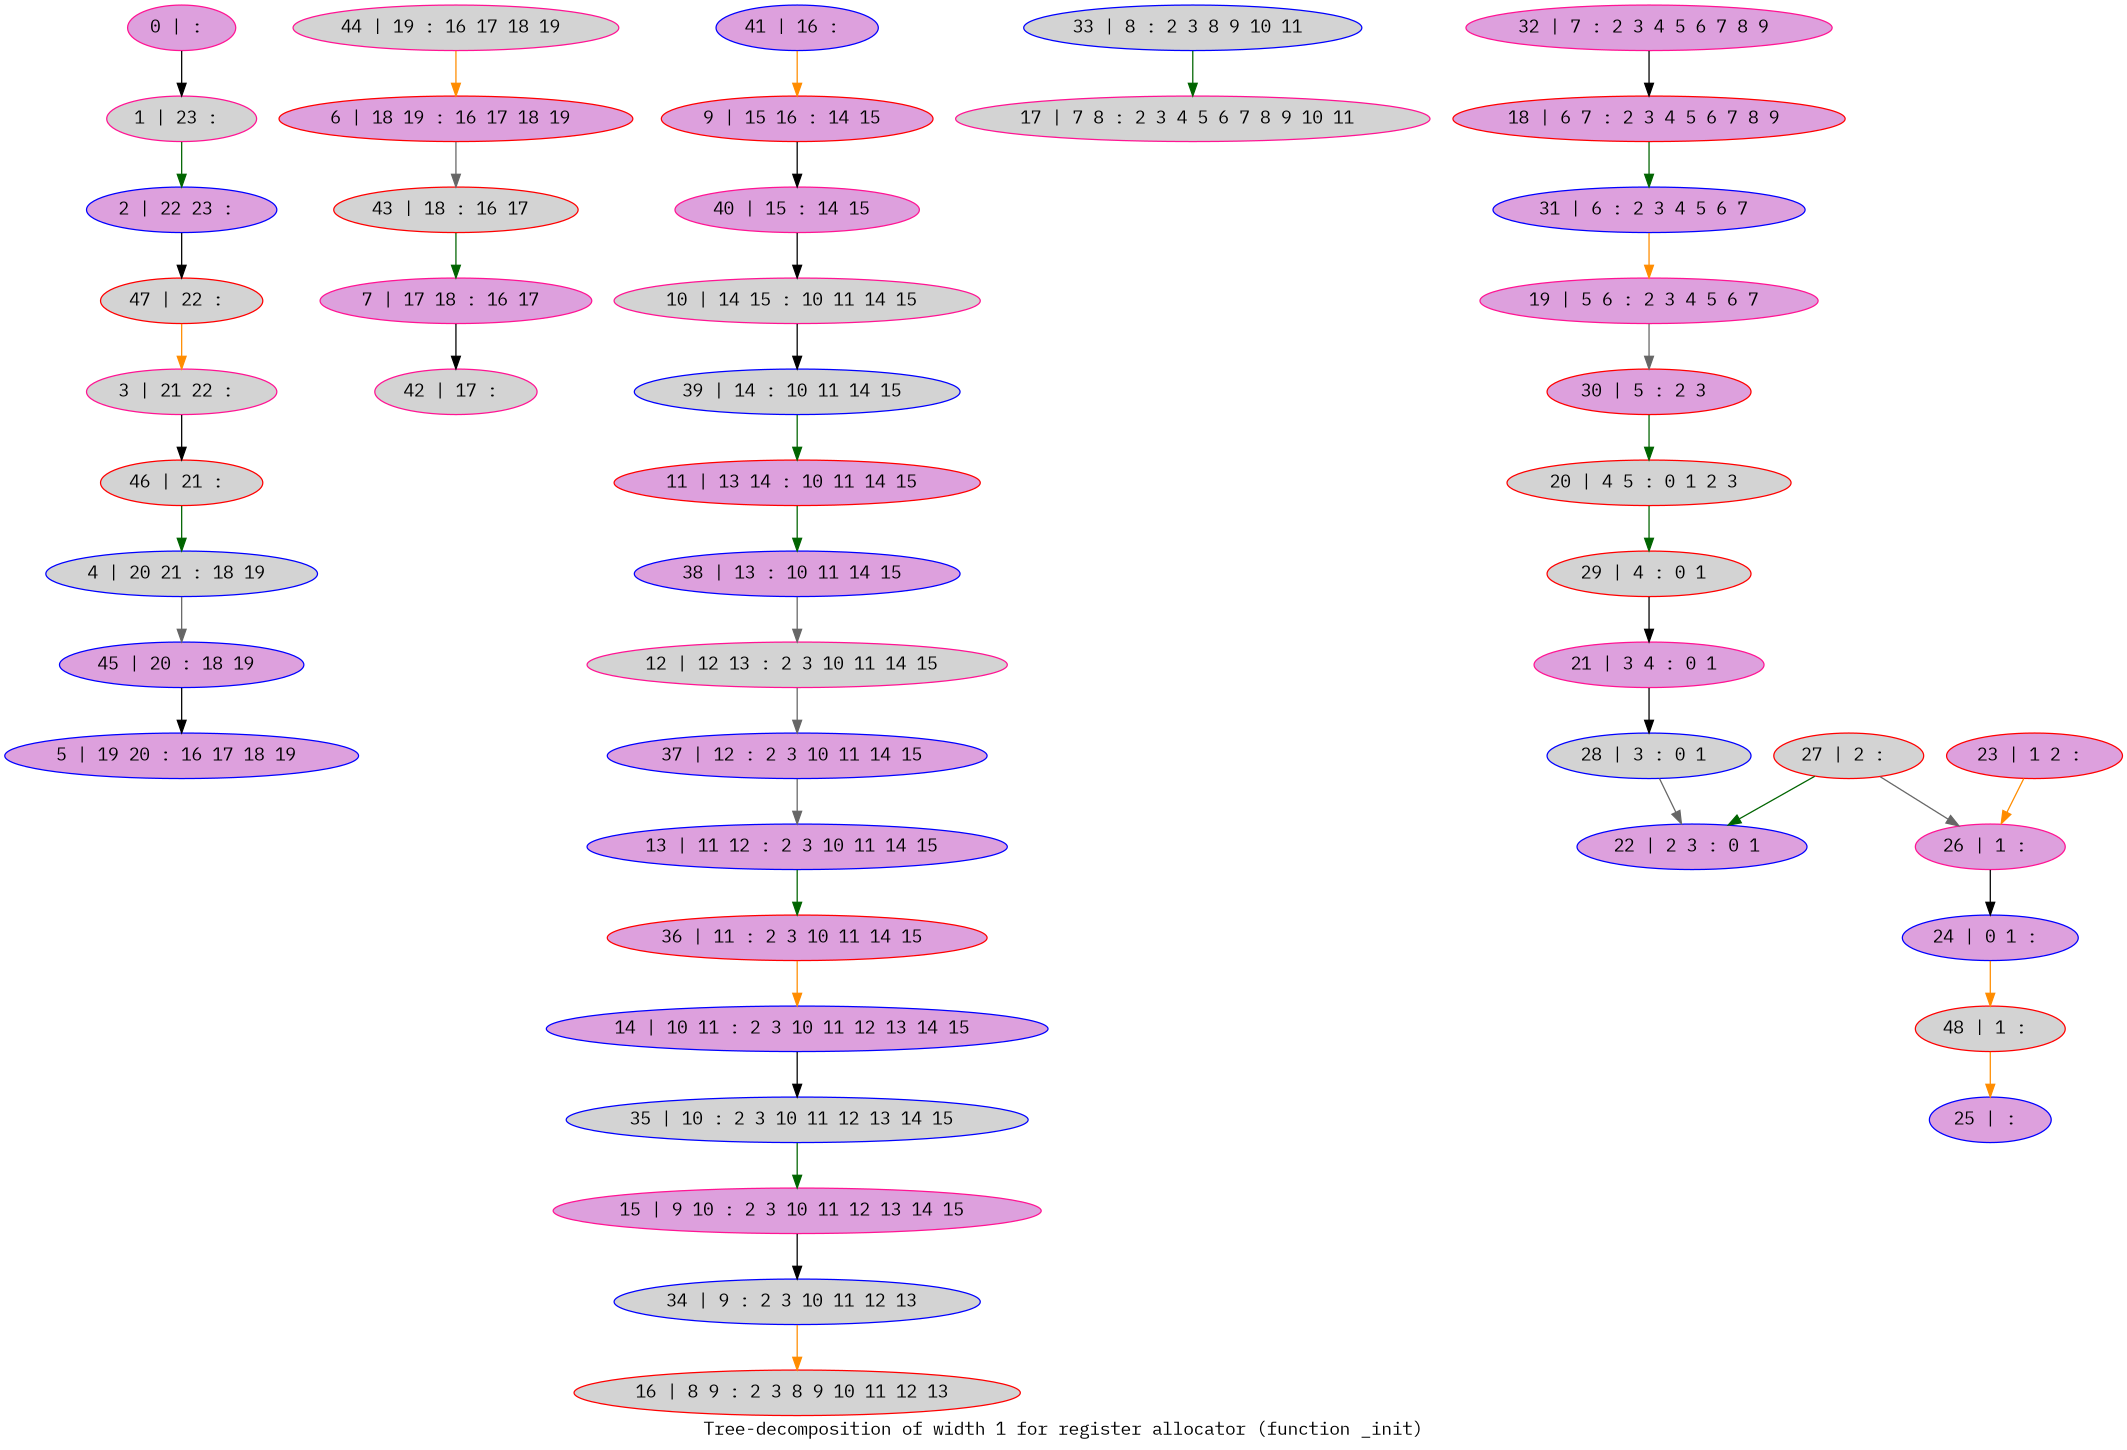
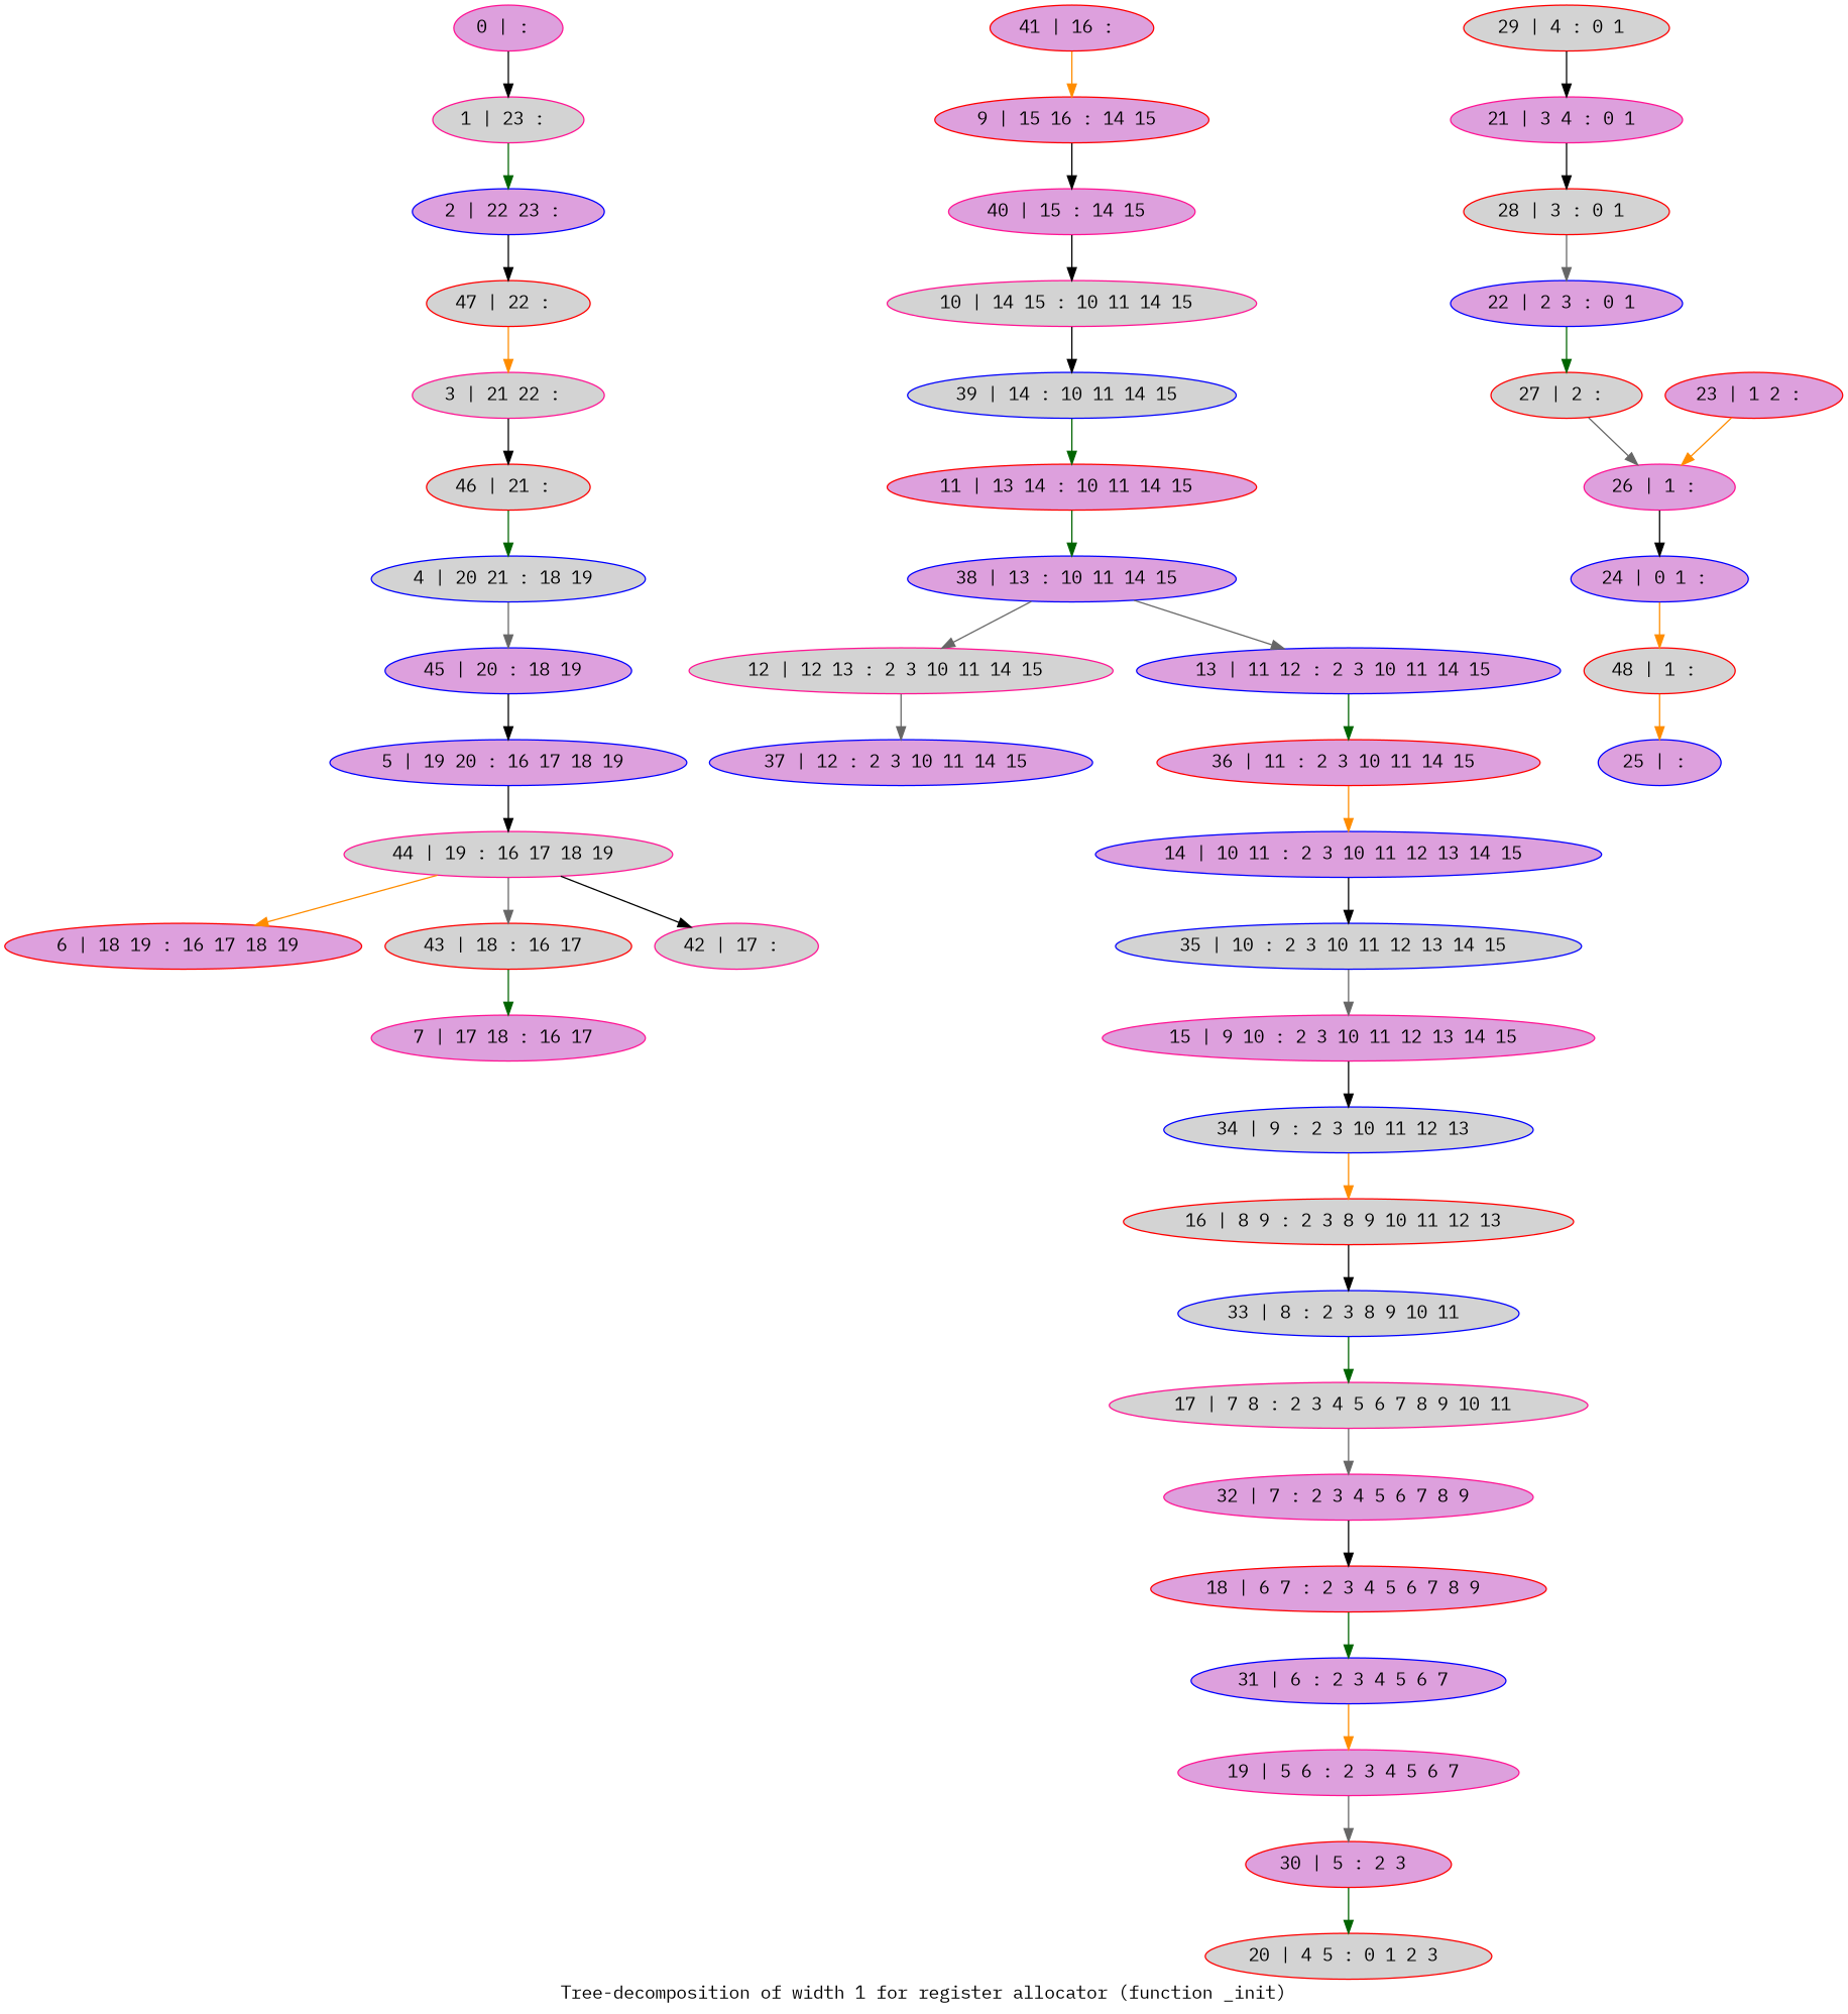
  digraph {
    fontname="IBM Plex Mono"
    label="Tree-decomposition of width 1 for register allocator (function _init)"
    node [color=blue fillcolor=plum fontname="IBM Plex Mono" style=filled]
    edge [color=black fontname="IBM Plex Mono"]
    n1 [color=deeppink label="0 | : "]
    n2 [color=deeppink fillcolor=lightgrey label="1 | 23 : "]
    n3 [label="2 | 22 23 : "]
    n4 [color=red fillcolor=lightgrey label="47 | 22 : "]
    n5 [color=deeppink fillcolor=lightgrey label="3 | 21 22 : "]
    n6 [color=red fillcolor=lightgrey label="46 | 21 : "]
    n7 [fillcolor=lightgrey label="4 | 20 21 : 18 19 "]
    n8 [label="45 | 20 : 18 19 "]
    n9 [label="5 | 19 20 : 16 17 18 19 "]
    n10 [color=deeppink fillcolor=lightgrey label="44 | 19 : 16 17 18 19 "]
    n11 [color=red label="6 | 18 19 : 16 17 18 19 "]
    n12 [color=red fillcolor=lightgrey label="43 | 18 : 16 17 "]
    n13 [color=deeppink label="7 | 17 18 : 16 17 "]
    n14 [color=deeppink fillcolor=lightgrey label="42 | 17 : "]
-   n15 [label="41 | 16 : "]
+   n15 [color=red label="41 | 16 : "]
    n16 [color=red label="9 | 15 16 : 14 15 "]
    n17 [color=deeppink label="40 | 15 : 14 15 "]
    n18 [color=deeppink fillcolor=lightgrey label="10 | 14 15 : 10 11 14 15 "]
    n19 [fillcolor=lightgrey label="39 | 14 : 10 11 14 15 "]
    n20 [color=red label="11 | 13 14 : 10 11 14 15 "]
    n21 [label="38 | 13 : 10 11 14 15 "]
    n22 [color=deeppink fillcolor=lightgrey label="12 | 12 13 : 2 3 10 11 14 15 "]
    n23 [label="37 | 12 : 2 3 10 11 14 15 "]
    n24 [label="13 | 11 12 : 2 3 10 11 14 15 "]
    n25 [color=red label="36 | 11 : 2 3 10 11 14 15 "]
    n26 [label="14 | 10 11 : 2 3 10 11 12 13 14 15 "]
    n27 [fillcolor=lightgrey label="35 | 10 : 2 3 10 11 12 13 14 15 "]
    n28 [color=deeppink label="15 | 9 10 : 2 3 10 11 12 13 14 15 "]
    n29 [fillcolor=lightgrey label="34 | 9 : 2 3 10 11 12 13 "]
    n30 [color=red fillcolor=lightgrey label="16 | 8 9 : 2 3 8 9 10 11 12 13 "]
    n31 [fillcolor=lightgrey label="33 | 8 : 2 3 8 9 10 11 "]
    n32 [color=deeppink fillcolor=lightgrey label="17 | 7 8 : 2 3 4 5 6 7 8 9 10 11 "]
    n33 [color=deeppink label="32 | 7 : 2 3 4 5 6 7 8 9 "]
    n34 [color=red label="18 | 6 7 : 2 3 4 5 6 7 8 9 "]
    n35 [label="31 | 6 : 2 3 4 5 6 7 "]
    n36 [color=deeppink label="19 | 5 6 : 2 3 4 5 6 7 "]
    n37 [color=red label="30 | 5 : 2 3 "]
    n38 [color=red fillcolor=lightgrey label="20 | 4 5 : 0 1 2 3 "]
    n39 [color=red fillcolor=lightgrey label="29 | 4 : 0 1 "]
    n40 [color=deeppink label="21 | 3 4 : 0 1 "]
-   n41 [fillcolor=lightgrey label="28 | 3 : 0 1 "]
+   n41 [color=red fillcolor=lightgrey label="28 | 3 : 0 1 "]
    n42 [label="22 | 2 3 : 0 1 "]
    n43 [color=red fillcolor=lightgrey label="27 | 2 : "]
    n44 [color=deeppink label="26 | 1 : "]
    n45 [color=red label="23 | 1 2 : "]
    n46 [label="24 | 0 1 : "]
    n47 [color=red fillcolor=lightgrey label="48 | 1 : "]
    n48 [label="25 | : "]
    n1 -> n2
    n2 -> n3 [color=darkgreen]
    n3 -> n4
    n4 -> n5 [color=darkorange]
    n5 -> n6
    n6 -> n7 [color=darkgreen]
    n7 -> n8 [color=gray40]
    n8 -> n9
+   n9 -> n10
    n10 -> n11 [color=darkorange]
-   n11 -> n12 [color=gray40]
+   n10 -> n12 [color=gray40]
    n12 -> n13 [color=darkgreen]
-   n13 -> n14
+   n10 -> n14
    n15 -> n16 [color=darkorange]
    n16 -> n17
    n17 -> n18
    n18 -> n19
    n19 -> n20 [color=darkgreen]
    n20 -> n21 [color=darkgreen]
    n21 -> n22 [color=gray40]
    n22 -> n23 [color=gray40]
-   n23 -> n24 [color=gray40]
+   n21 -> n24 [color=gray40]
    n24 -> n25 [color=darkgreen]
    n25 -> n26 [color=darkorange]
    n26 -> n27
-   n27 -> n28 [color=darkgreen]
+   n27 -> n28 [color=gray40]
    n28 -> n29
    n29 -> n30 [color=darkorange]
+   n30 -> n31
    n31 -> n32 [color=darkgreen]
+   n32 -> n33 [color=gray40]
    n33 -> n34
    n34 -> n35 [color=darkgreen]
    n35 -> n36 [color=darkorange]
    n36 -> n37 [color=gray40]
    n37 -> n38 [color=darkgreen]
-   n38 -> n39 [color=darkgreen]
    n39 -> n40
    n40 -> n41
    n41 -> n42 [color=gray40]
-   n43 -> n42 [color=darkgreen]
+   n42 -> n43 [color=darkgreen]
    n43 -> n44 [color=gray40]
    n44 -> n46
    n45 -> n44 [color=darkorange]
    n46 -> n47 [color=darkorange]
    n47 -> n48 [color=darkorange]
  }
